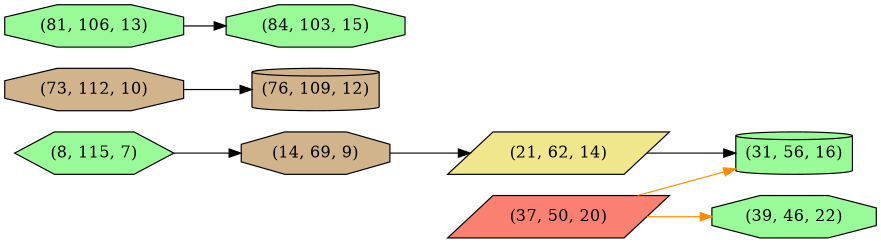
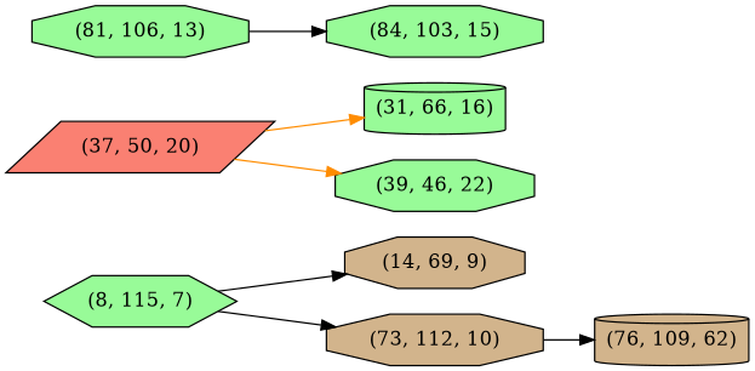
  digraph {
    rankdir=LR
    node [fillcolor=palegreen shape=octagon style=filled]
    edge [color=black]
    "(8, 115, 7)" [shape=hexagon]
    "(14, 69, 9)" [fillcolor=tan]
    "(73, 112, 10)" [fillcolor=tan]
-   "(21, 62, 14)" [fillcolor=khaki shape=parallelogram]
-   "(76, 109, 12)" [fillcolor=tan shape=cylinder]
-   "(31, 56, 16)" [shape=cylinder]
+   "(76, 109, 12)" [fillcolor=tan shape=cylinder label="(76, 109, 62)"]
+   "(31, 56, 16)" [shape=cylinder label="(31, 66, 16)"]
    "(37, 50, 20)" [fillcolor=salmon shape=parallelogram]
    "(39, 46, 22)"
    "(81, 106, 13)"
    "(84, 103, 15)"
    "(8, 115, 7)" -> "(14, 69, 9)"
-   "(14, 69, 9)" -> "(21, 62, 14)"
+   "(8, 115, 7)" -> "(73, 112, 10)"
    "(73, 112, 10)" -> "(76, 109, 12)"
-   "(21, 62, 14)" -> "(31, 56, 16)"
    "(37, 50, 20)" -> "(31, 56, 16)" [color=darkorange]
    "(37, 50, 20)" -> "(39, 46, 22)" [color=darkorange]
    "(81, 106, 13)" -> "(84, 103, 15)"
  }
